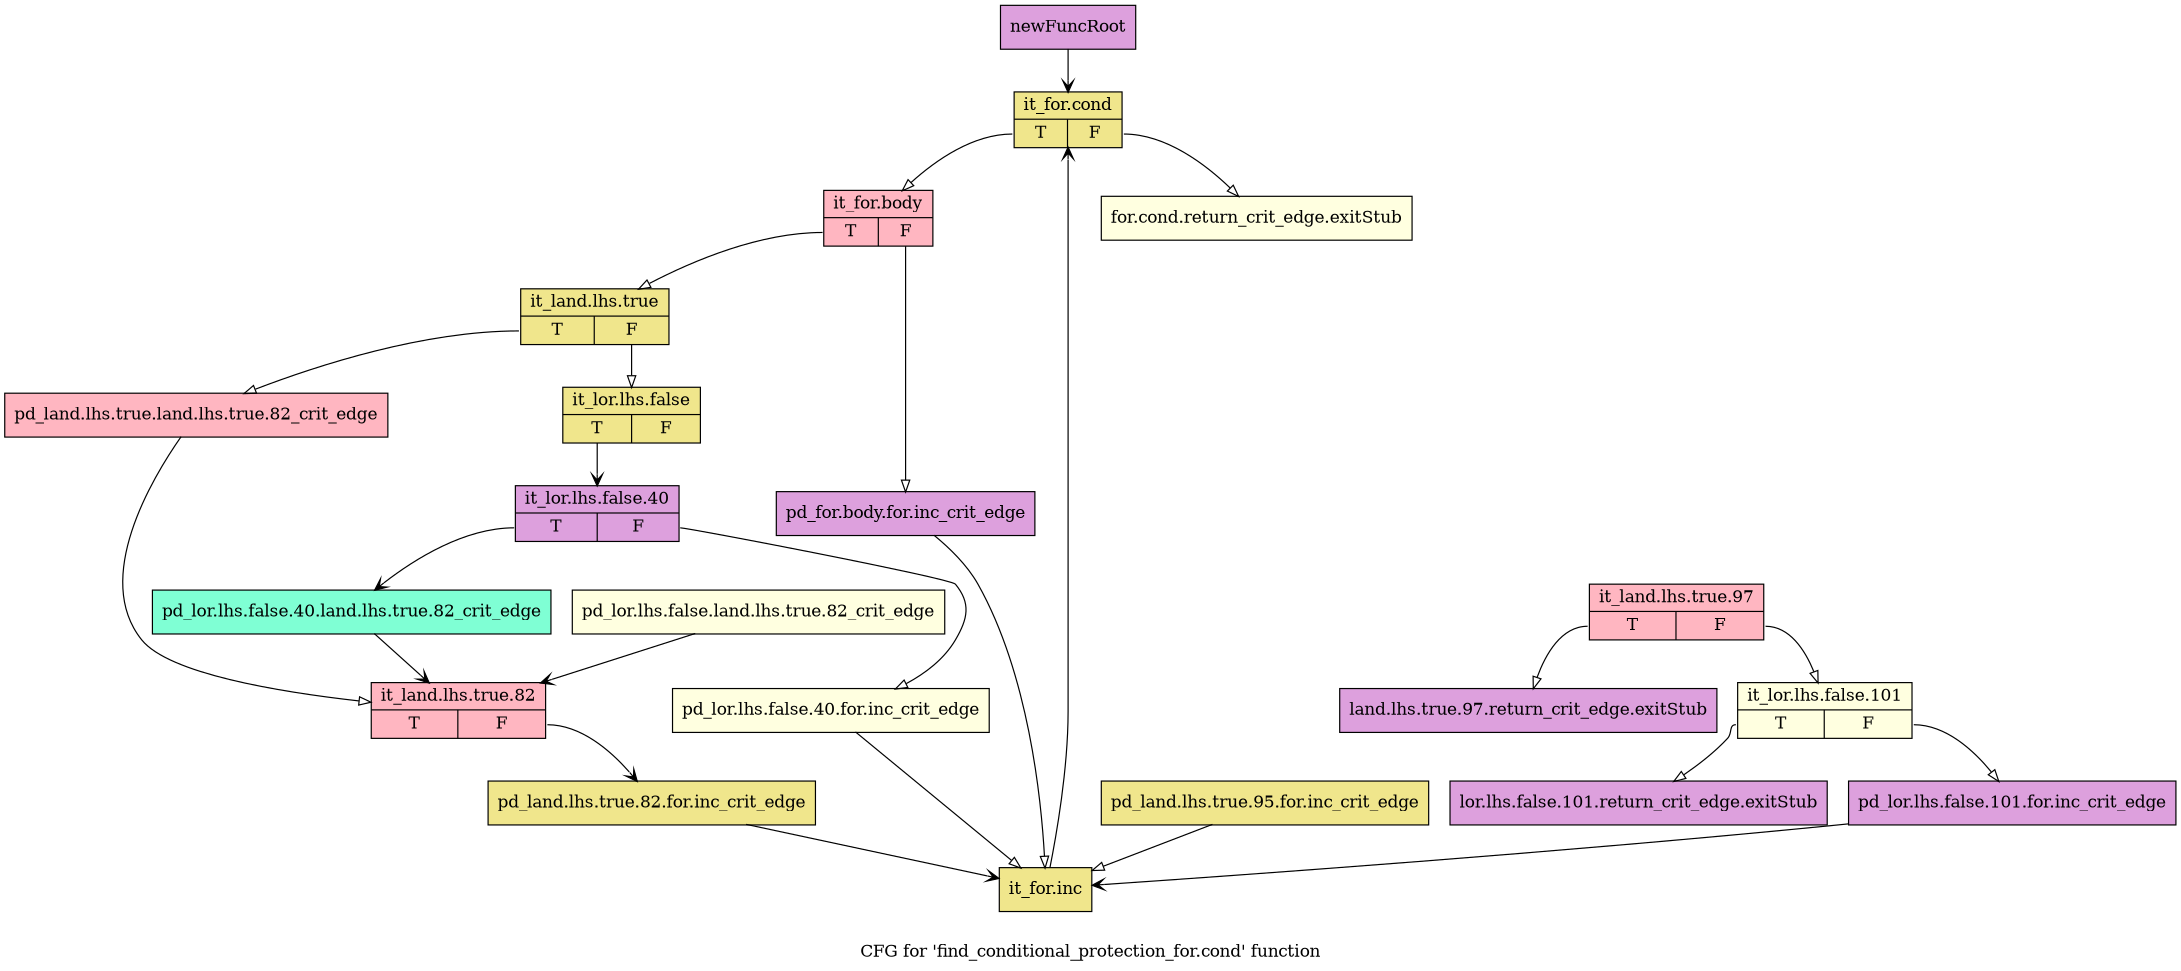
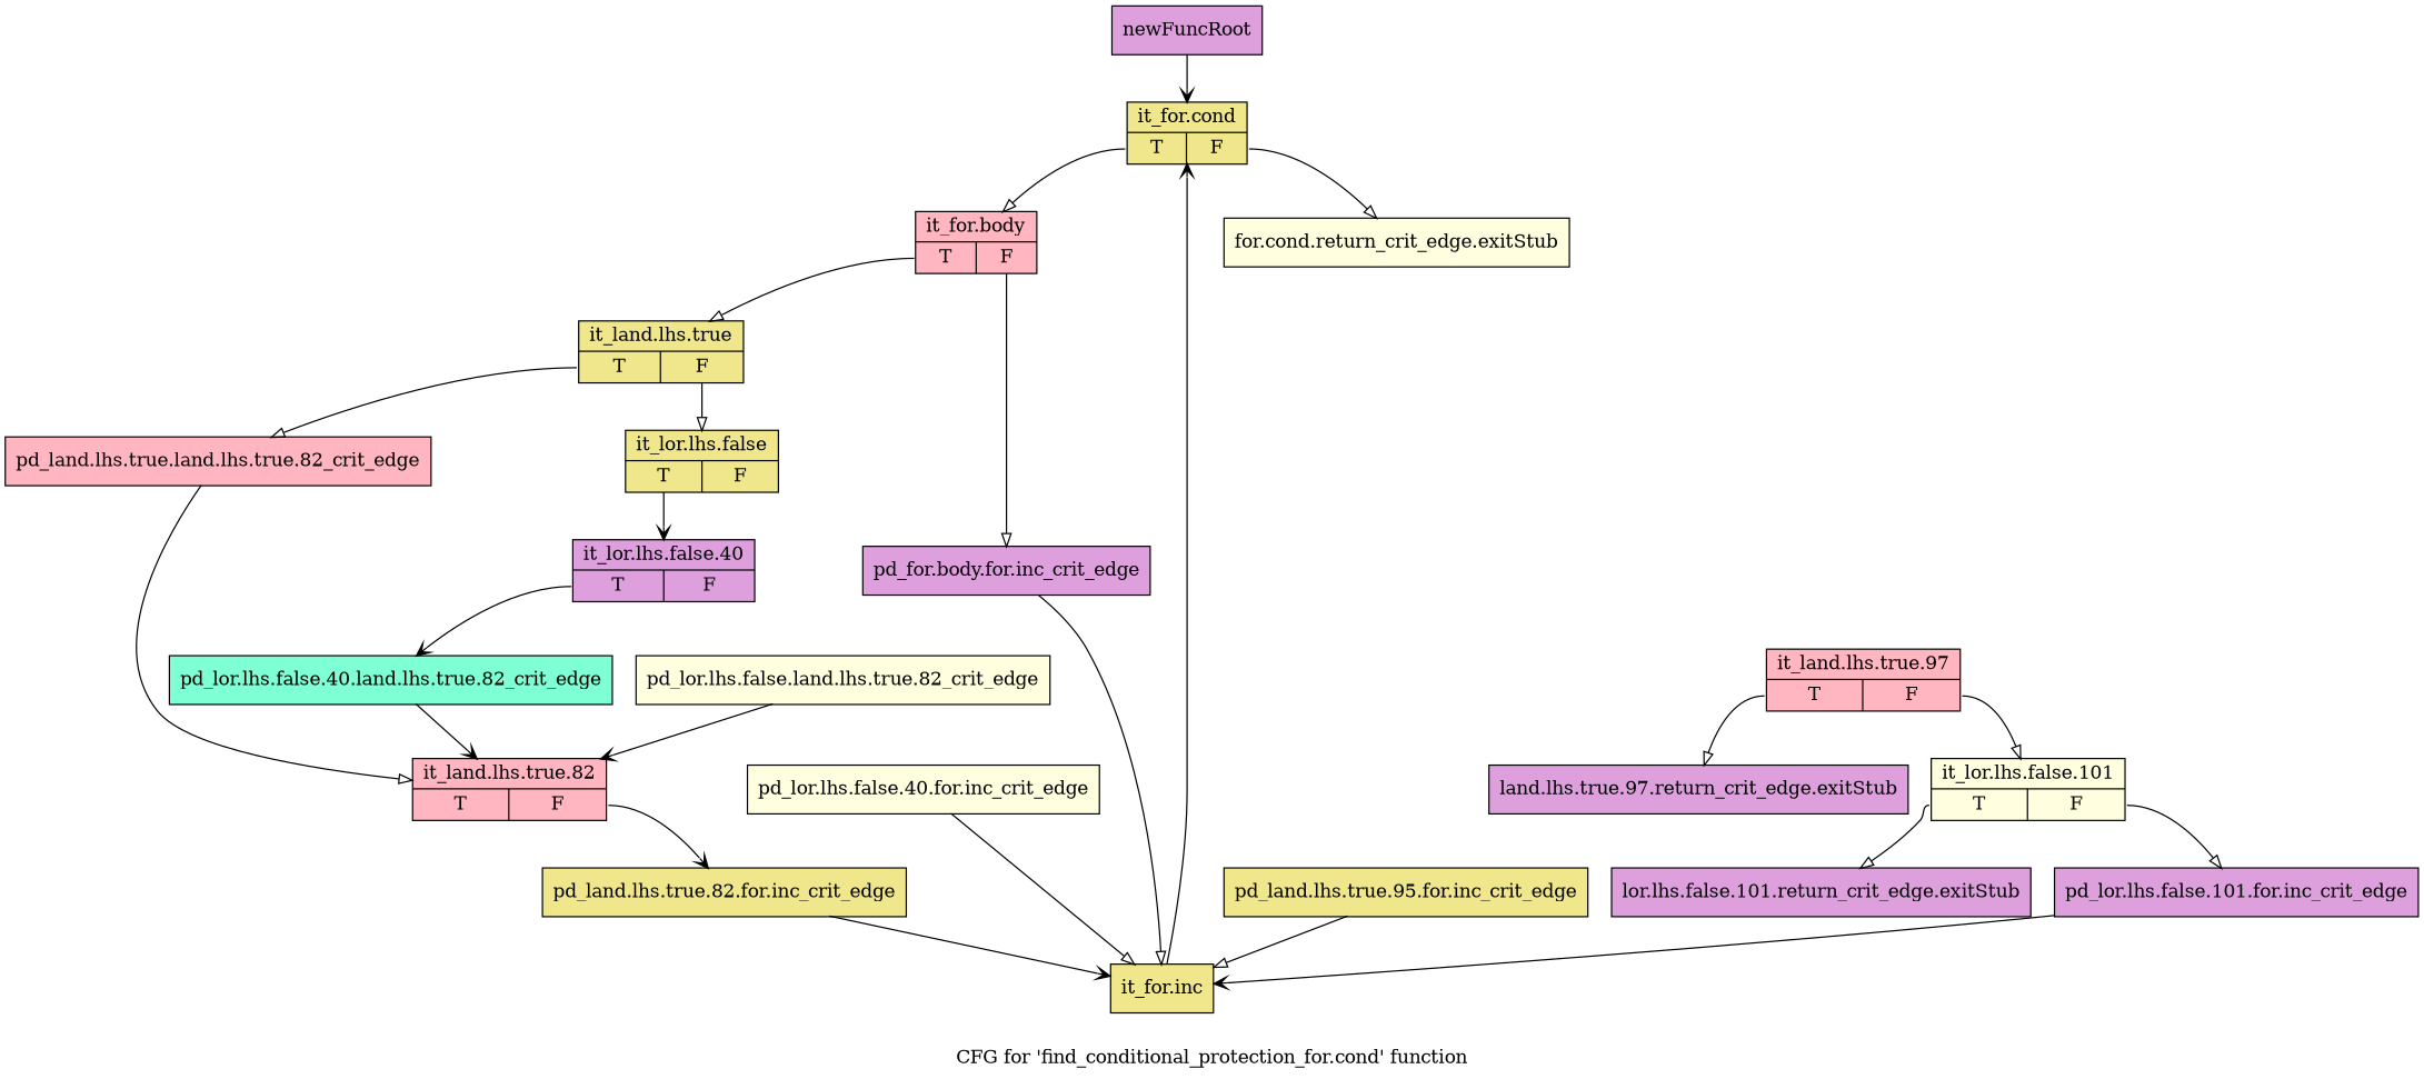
  digraph {
    label="CFG for 'find_conditional_protection_for.cond' function"
    node [fillcolor=plum shape=record style=filled]
    edge [arrowhead=onormal]
    n1 [label="{newFuncRoot}"]
    n2 [fillcolor=khaki label="{it_for.cond|{<s0>T|<s1>F}}"]
    n3 [fillcolor=lightyellow label="{for.cond.return_crit_edge.exitStub}"]
    n4 [fillcolor=lightpink label="{it_for.body|{<s0>T|<s1>F}}"]
    n5 [fillcolor=khaki label="{it_land.lhs.true|{<s0>T|<s1>F}}"]
    n6 [label="{pd_for.body.for.inc_crit_edge}"]
    n7 [label="{land.lhs.true.97.return_crit_edge.exitStub}"]
    n8 [label="{lor.lhs.false.101.return_crit_edge.exitStub}"]
    n9 [fillcolor=lightpink label="{pd_land.lhs.true.land.lhs.true.82_crit_edge}"]
    n10 [fillcolor=khaki label="{it_lor.lhs.false|{<s0>T|<s1>F}}"]
    n11 [fillcolor=khaki label="{it_for.inc}"]
    n12 [fillcolor=lightpink label="{it_land.lhs.true.82|{<s0>T|<s1>F}}"]
    n13 [label="{it_lor.lhs.false.40|{<s0>T|<s1>F}}"]
    n14 [fillcolor=khaki label="{pd_land.lhs.true.82.for.inc_crit_edge}"]
    n15 [fillcolor=aquamarine label="{pd_lor.lhs.false.40.land.lhs.true.82_crit_edge}"]
    n16 [fillcolor=lightyellow label="{pd_lor.lhs.false.40.for.inc_crit_edge}"]
    n17 [fillcolor=lightyellow label="{pd_lor.lhs.false.land.lhs.true.82_crit_edge}"]
    n18 [fillcolor=lightpink label="{it_land.lhs.true.97|{<s0>T|<s1>F}}"]
    n19 [fillcolor=lightyellow label="{it_lor.lhs.false.101|{<s0>T|<s1>F}}"]
    n20 [fillcolor=khaki label="{pd_land.lhs.true.95.for.inc_crit_edge}"]
    n21 [label="{pd_lor.lhs.false.101.for.inc_crit_edge}"]
    n1 -> n2 [arrowhead=vee]
    n2 -> n3 [tailport=s1]
    n2 -> n4 [tailport=s0]
    n4 -> n5 [tailport=s0]
    n4 -> n6 [tailport=s1]
    n5 -> n9 [tailport=s0]
    n5 -> n10 [tailport=s1]
    n6 -> n11
    n9 -> n12
    n10 -> n13 [arrowhead=vee tailport=s0]
    n11 -> n2 [arrowhead=vee]
    n12 -> n14 [arrowhead=vee tailport=s1]
    n13 -> n15 [arrowhead=vee tailport=s0]
-   n13 -> n16 [tailport=s1]
    n14 -> n11 [arrowhead=vee]
    n15 -> n12 [arrowhead=vee]
    n16 -> n11
    n17 -> n12 [arrowhead=vee]
    n18 -> n7 [tailport=s0]
    n18 -> n19 [tailport=s1]
    n19 -> n8 [tailport=s0]
    n19 -> n21 [tailport=s1]
    n20 -> n11
    n21 -> n11 [arrowhead=vee]
  }
